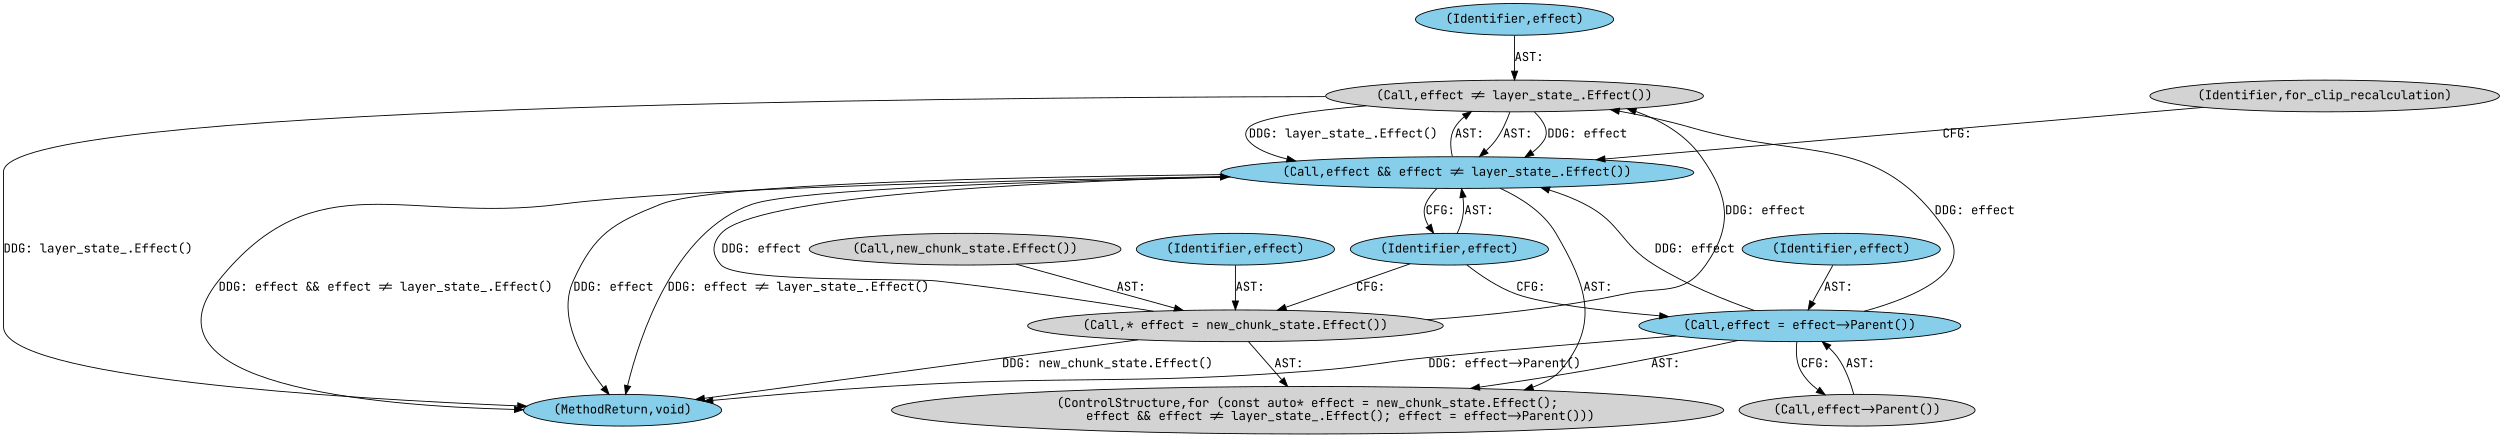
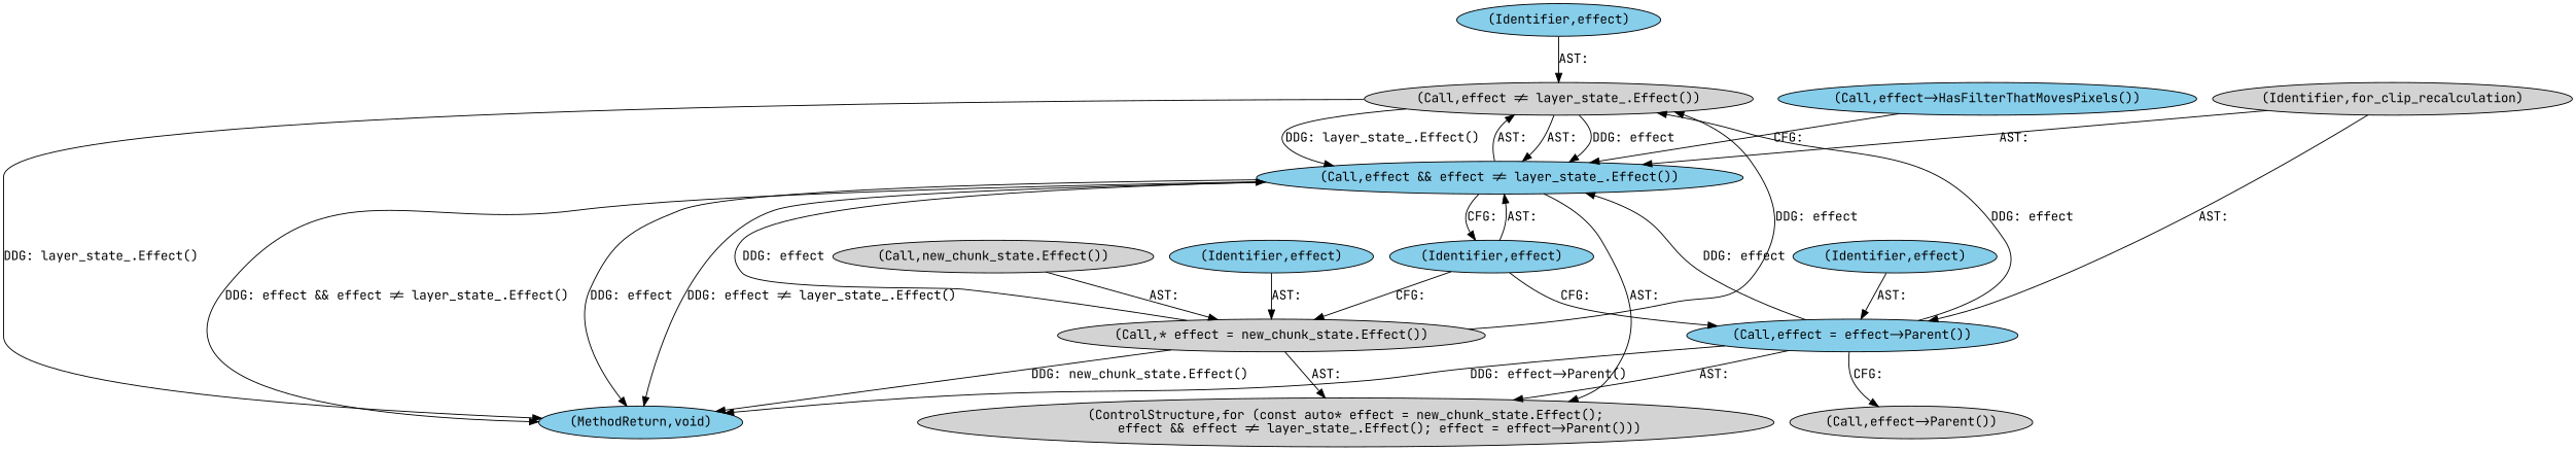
  digraph {
    fontname="JetBrains Mono"
    node [fillcolor=skyblue fontname="JetBrains Mono" style=filled]
    edge [fontname="JetBrains Mono"]
    n1 [fillcolor=lightgrey label="(Call,effect != layer_state_.Effect())"]
    n2 [label="(Call,effect && effect != layer_state_.Effect())"]
    n3 [label="(MethodReturn,void)"]
    n4 [fillcolor=lightgrey label="(ControlStructure,for (const auto* effect = new_chunk_state.Effect();\n         effect && effect != layer_state_.Effect(); effect = effect->Parent()))"]
    n5 [label="(Identifier,effect)"]
    n6 [label="(Call,effect = effect->Parent())"]
    n7 [fillcolor=lightgrey label="(Call,effect->Parent())"]
    n8 [fillcolor=lightgrey label="(Call,* effect = new_chunk_state.Effect())"]
    n9 [fillcolor=lightgrey label="(Call,new_chunk_state.Effect())"]
    n10 [fillcolor=lightgrey label="(Identifier,for_clip_recalculation)"]
    n11 [label="(Identifier,effect)"]
    n12 [label="(Identifier,effect)"]
    n13 [label="(Identifier,effect)"]
+   n14 [label="(Call,effect->HasFilterThatMovesPixels())"]
    n1 -> n2 [label="AST: "]
    n1 -> n2 [label="DDG: effect"]
    n1 -> n2 [label="DDG: layer_state_.Effect()"]
    n1 -> n3 [label="DDG: layer_state_.Effect()"]
    n2 -> n1 [label="AST: "]
    n2 -> n3 [label="DDG: effect && effect != layer_state_.Effect()"]
    n2 -> n3 [label="DDG: effect"]
    n2 -> n3 [label="DDG: effect != layer_state_.Effect()"]
    n2 -> n4 [label="AST: "]
    n2 -> n5 [label="CFG: "]
    n5 -> n2 [label="AST: "]
    n5 -> n6 [label="CFG: "]
    n5 -> n8 [label="CFG: "]
    n6 -> n1 [label="DDG: effect"]
    n6 -> n2 [label="DDG: effect"]
    n6 -> n3 [label="DDG: effect->Parent()"]
    n6 -> n4 [label="AST: "]
    n6 -> n7 [label="CFG: "]
-   n7 -> n6 [label="AST: "]
+   n10 -> n6 [label="AST: "]
    n8 -> n1 [label="DDG: effect"]
    n8 -> n2 [label="DDG: effect"]
    n8 -> n3 [label="DDG: new_chunk_state.Effect()"]
    n8 -> n4 [label="AST: "]
    n9 -> n8 [label="AST: "]
-   n10 -> n2 [label="CFG: "]
+   n10 -> n2 [label="AST: "]
    n11 -> n1 [label="AST: "]
    n12 -> n6 [label="AST: "]
    n13 -> n8 [label="AST: "]
+   n14 -> n2 [label="CFG: "]
  }
